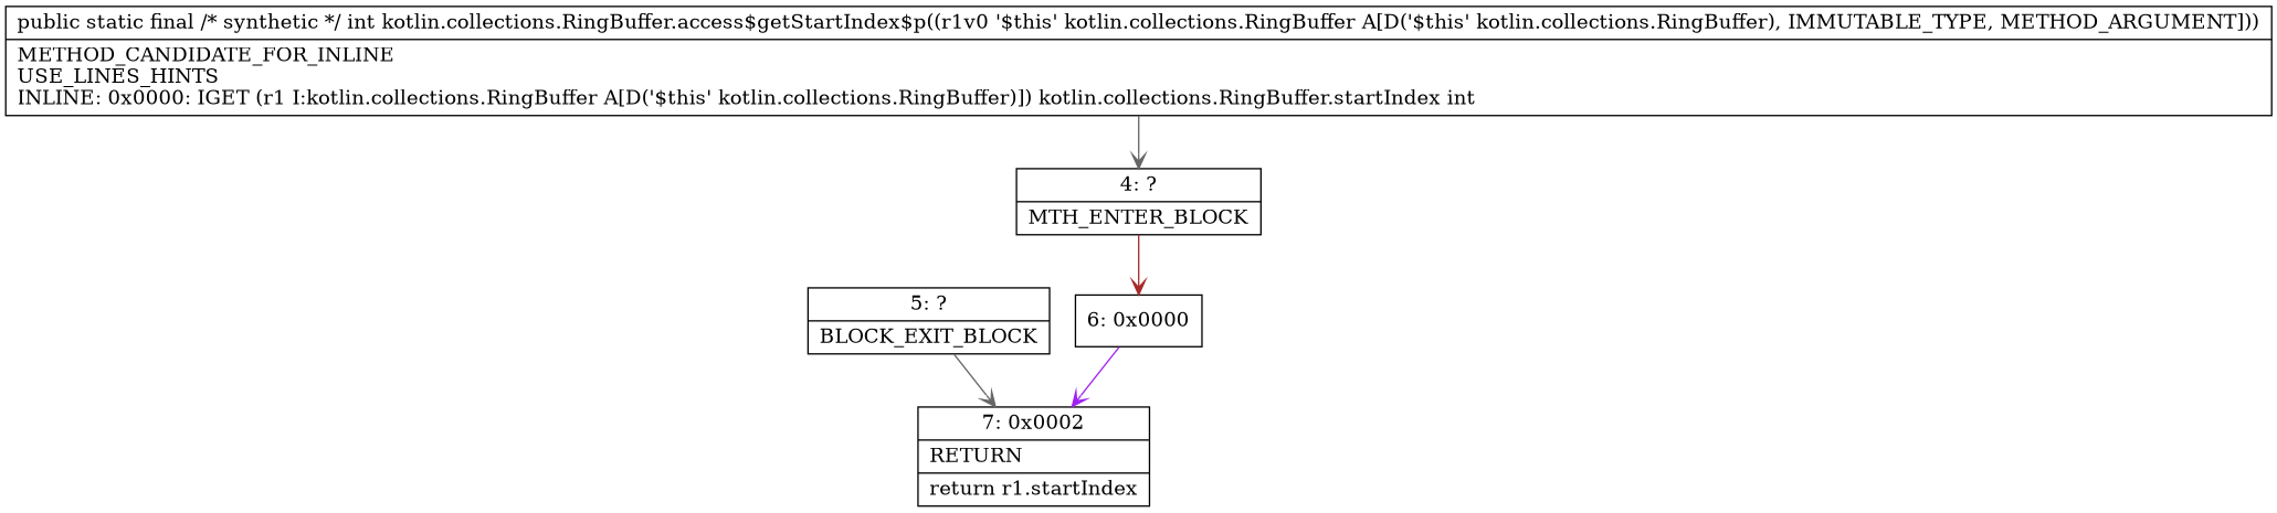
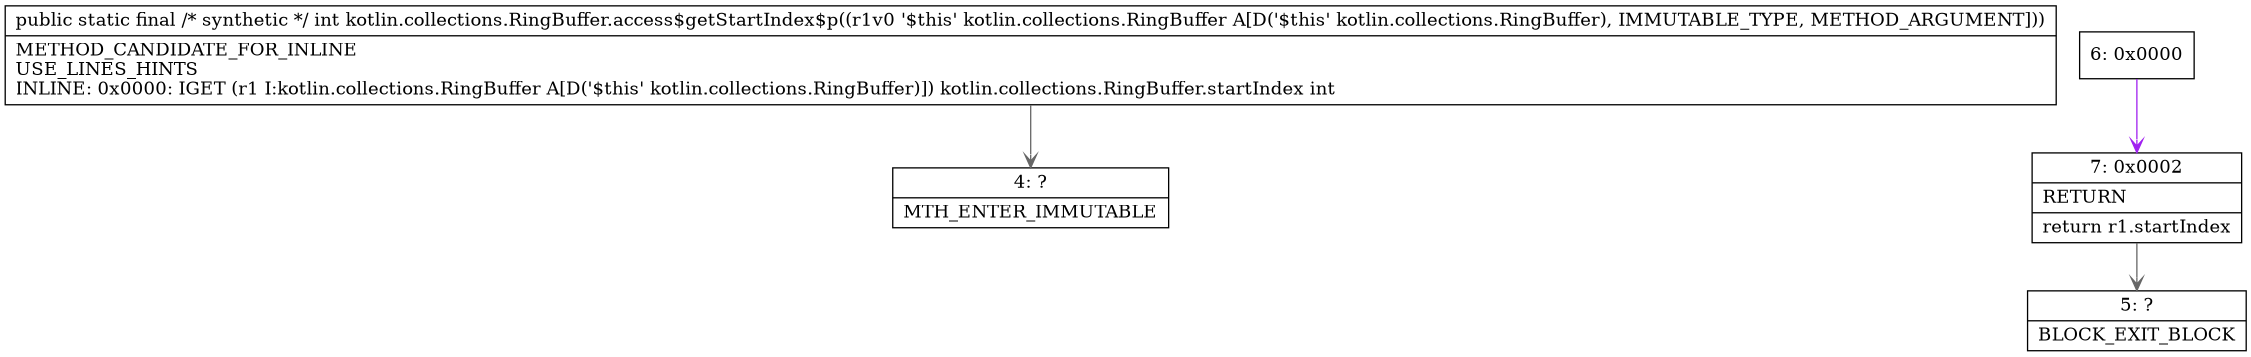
  digraph {
    node [shape=record]
    edge [arrowhead=vee color=gray40]
-   n1 [label="{4\:\ ?|MTH_ENTER_BLOCK\l}"]
+   n1 [label="{4\:\ ?|MTH_ENTER_IMMUTABLE\l}"]
    n2 [label="{6\:\ 0x0000}"]
    n3 [label="{7\:\ 0x0002|RETURN\l|return r1.startIndex\l}"]
    n4 [label="{5\:\ ?|BLOCK_EXIT_BLOCK\l}"]
    n5 [label="{public static final \/* synthetic *\/ int kotlin.collections.RingBuffer.access$getStartIndex$p((r1v0 '$this' kotlin.collections.RingBuffer A[D('$this' kotlin.collections.RingBuffer), IMMUTABLE_TYPE, METHOD_ARGUMENT]))  | METHOD_CANDIDATE_FOR_INLINE\lUSE_LINES_HINTS\lINLINE: 0x0000: IGET  (r1 I:kotlin.collections.RingBuffer A[D('$this' kotlin.collections.RingBuffer)]) kotlin.collections.RingBuffer.startIndex int\l}"]
-   n1 -> n2 [color=brown]
    n2 -> n3 [color=purple]
-   n4 -> n3
+   n3 -> n4
    n5 -> n1
  }
